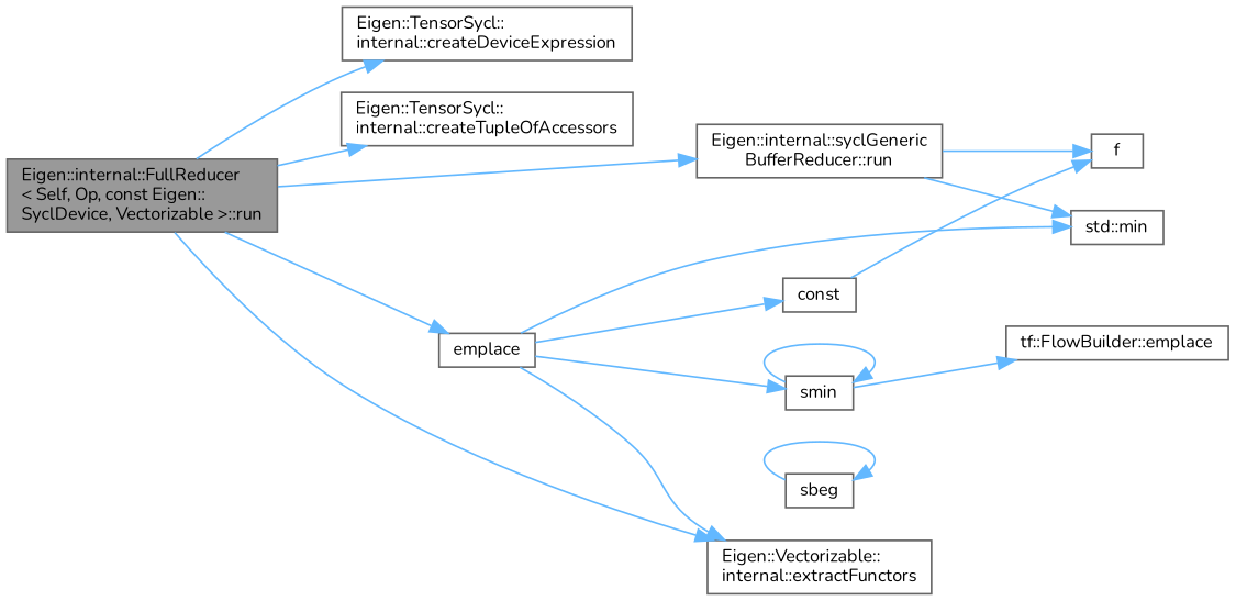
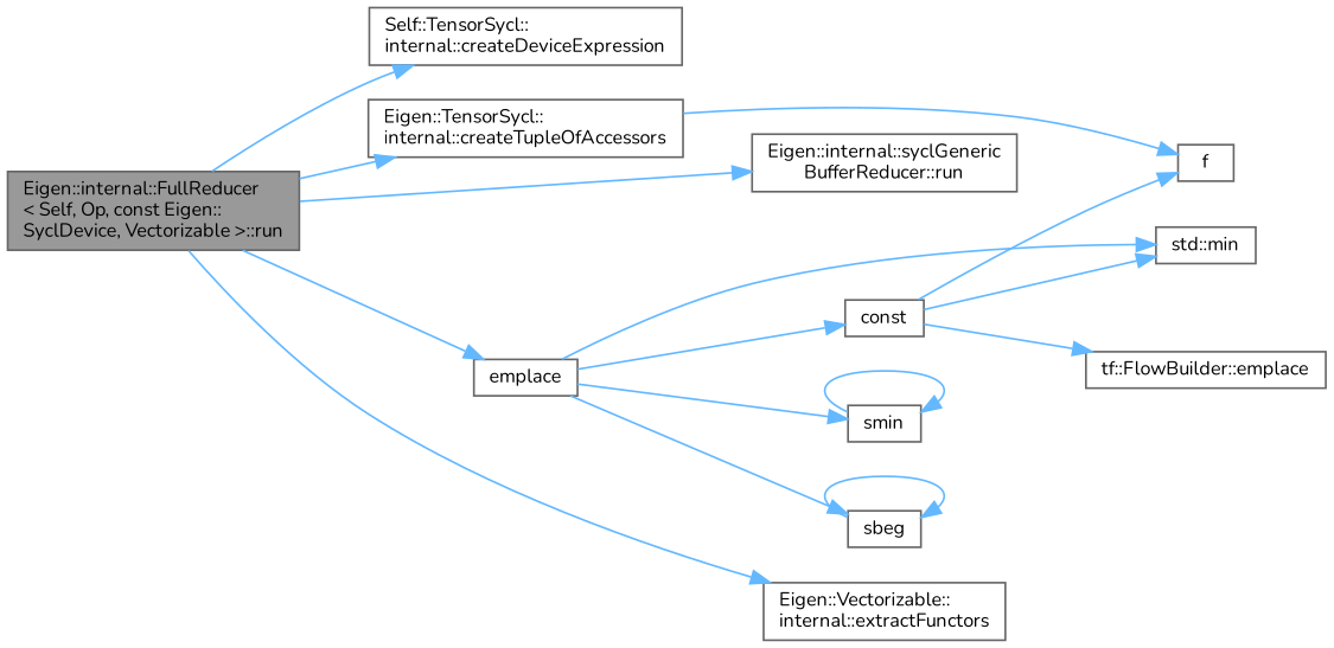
  digraph {
    fontname=Nunito
    rankdir=LR
    node [color=grey40 fillcolor=white fontname=Nunito fontsize=10 shape=box style=filled]
    edge [color=steelblue1 fontname=Nunito fontsize=10 labelfontname=Helvetica labelfontsize=10 style=solid]
    n1 [color=gray40 fillcolor=grey60 fontcolor=black height=0.2 label="Eigen::internal::FullReducer\l\< Self, Op, const Eigen::\lSyclDevice, Vectorizable \>::run" width=0.4]
-   n2 [height=0.2 label="Eigen::TensorSycl::\linternal::createDeviceExpression" width=0.4]
+   n2 [height=0.2 label="Self::TensorSycl::\linternal::createDeviceExpression" width=0.4]
    n3 [height=0.2 label="Eigen::TensorSycl::\linternal::createTupleOfAccessors" width=0.4]
    n4 [height=0.2 label="Eigen::Vectorizable::\linternal::extractFunctors" width=0.4]
    n5 [height=0.2 label=emplace width=0.4]
    n6 [height=0.2 label="Eigen::internal::syclGeneric\lBufferReducer::run" width=0.4]
    n7 [height=0.2 label="std::min" width=0.4]
    n8 [height=0.2 label=sbeg width=0.4]
    n9 [height=0.2 label=smin width=0.4]
    n10 [height=0.2 label=const width=0.4]
    n11 [height=0.2 label=f width=0.4]
    n12 [height=0.2 label="tf::FlowBuilder::emplace" width=0.4]
    n1 -> n2
    n1 -> n3
    n1 -> n4
    n1 -> n5
    n1 -> n6
    n5 -> n7
-   n5 -> n4
+   n5 -> n8
    n5 -> n9
    n5 -> n10
-   n6 -> n7
-   n6 -> n11
+   n10 -> n7
+   n3 -> n11
    n8 -> n8
    n9 -> n9
    n10 -> n11
-   n9 -> n12
+   n10 -> n12
  }
